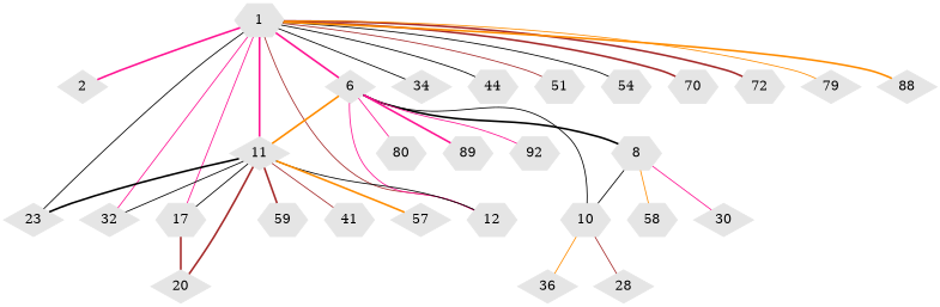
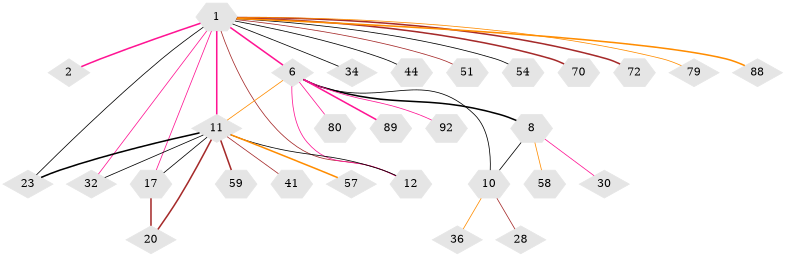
  graph {
    node [color=gray90 shape=hexagon style=filled]
    edge [color=black style=solid]
    1 [super="+3+4+60+90+94+96"]
    2 [shape=diamond super="+46"]
    6 [shape=diamond super="+7+65+62"]
    11 [shape=diamond super="+16+45+13"]
    12 [super="+39+14+40+48"]
    17 [super="+69+63+18"]
    23 [shape=diamond super="+61+53+26+43+91+98+99+29"]
    32 [shape=diamond super="+93"]
    34 [shape=diamond]
    44
    51 [super="+52"]
    54
    70
    72
    79 [shape=diamond]
    88 [shape=diamond]
    8 [super="+9+100"]
    10 [super="+71"]
    80
    89
    92
    20 [shape=diamond super="+56"]
    41 [super="+73"]
    57 [shape=diamond]
    59
    30 [shape=diamond super="+55"]
    58 [super="+81"]
    28 [shape=diamond]
    36 [shape=diamond super="+74"]
    1 -- 2 [color=deeppink style=bold weight=4]
    1 -- 6 [color=deeppink style=bold weight=2]
    1 -- 11 [color=deeppink style=bold weight=3]
    1 -- 12 [color=brown]
    1 -- 17 [color=deeppink weight=2]
    1 -- 23 [weight=2]
    1 -- 32 [color=deeppink]
    1 -- 34
    1 -- 44
    1 -- 51 [color=brown]
    1 -- 54
    1 -- 70 [color=brown style=bold]
    1 -- 72 [color=brown style=bold]
    1 -- 79 [color=darkorange]
    1 -- 88 [color=darkorange style=bold]
-   6 -- 11 [color=darkorange style=bold weight=4]
+   6 -- 11 [color=darkorange weight=4]
    6 -- 12 [color=deeppink weight=3]
    6 -- 8 [style=bold weight=4]
    6 -- 10 [weight=2]
    6 -- 80 [color=deeppink]
    6 -- 89 [color=deeppink style=bold]
    6 -- 92 [color=deeppink]
    11 -- 12 [weight=4]
    11 -- 17 [weight=3]
    11 -- 23 [style=bold]
    11 -- 32
    11 -- 20 [color=brown style=bold]
    11 -- 41 [color=brown]
    11 -- 57 [color=darkorange style=bold]
    11 -- 59 [color=brown style=bold]
    17 -- 20 [color=brown style=bold weight=3]
    8 -- 10 [weight=2]
    8 -- 30 [color=deeppink]
    8 -- 58 [color=darkorange]
    10 -- 28 [color=brown]
    10 -- 36 [color=darkorange]
  }
